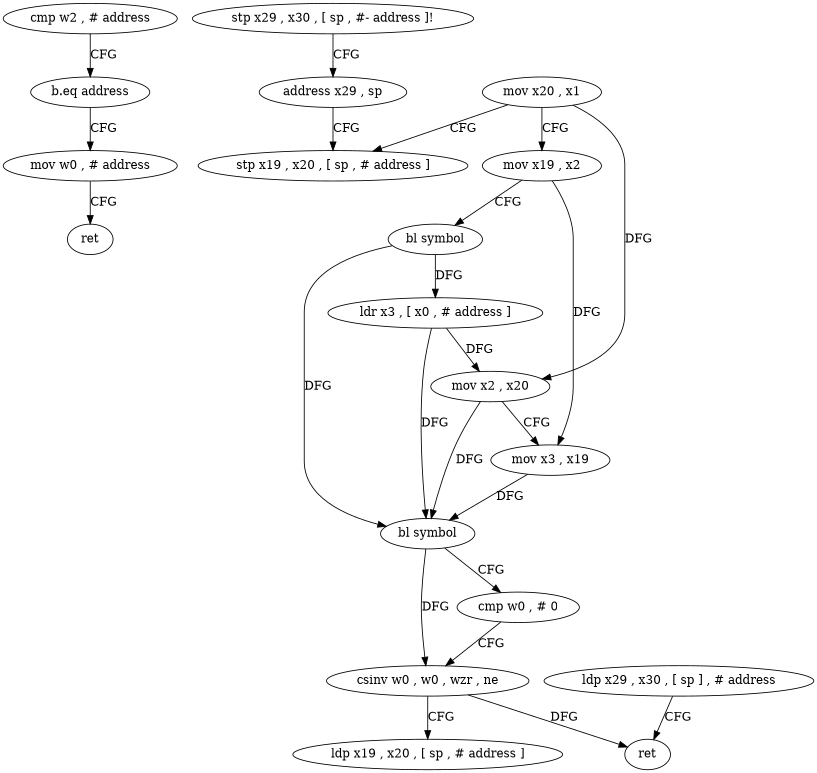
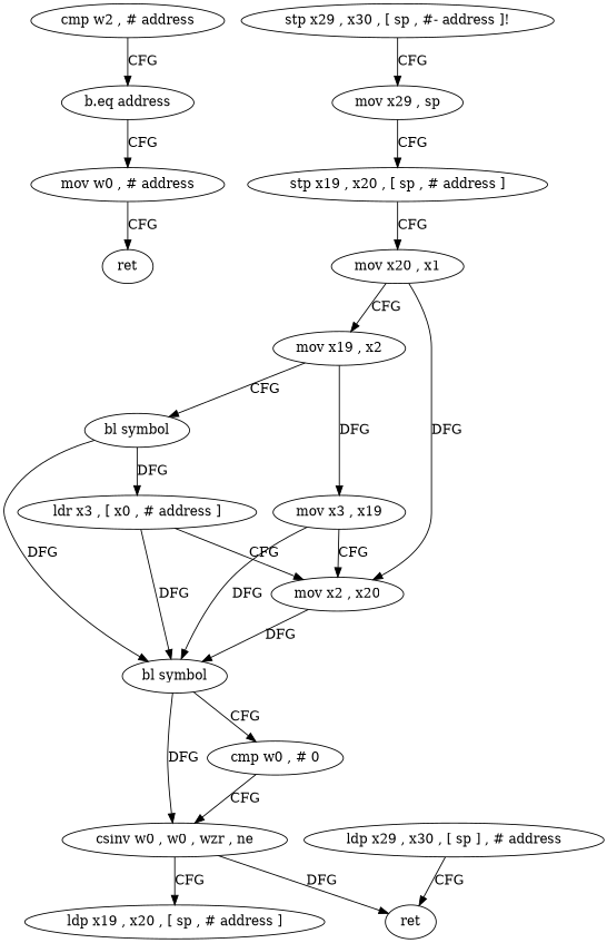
  digraph {
    n1 [label="cmp w2 , # address"]
    n2 [label="b.eq address"]
    n3 [label="mov w0 , # address"]
    n4 [label=ret]
    n5 [label="stp x29 , x30 , [ sp , #- address ]!"]
-   n6 [label="address x29 , sp"]
+   n6 [label="mov x29 , sp"]
    n7 [label="stp x19 , x20 , [ sp , # address ]"]
    n8 [label="mov x20 , x1"]
    n9 [label="mov x19 , x2"]
    n10 [label="mov x2 , x20"]
    n11 [label="bl symbol"]
    n12 [label="mov x3 , x19"]
    n13 [label="bl symbol"]
    n14 [label="ldr x3 , [ x0 , # address ]"]
    n15 [label="cmp w0 , # 0"]
    n16 [label="csinv w0 , w0 , wzr , ne"]
    n17 [label="ldp x19 , x20 , [ sp , # address ]"]
    n18 [label=ret]
    n19 [label="ldp x29 , x30 , [ sp ] , # address"]
    n1 -> n2 [label=CFG]
    n2 -> n3 [label=CFG]
    n3 -> n4 [label=CFG]
    n5 -> n6 [label=CFG]
    n6 -> n7 [label=CFG]
-   n8 -> n7 [label=CFG]
+   n7 -> n8 [label=CFG]
    n8 -> n9 [label=CFG]
    n8 -> n10 [label=DFG]
    n9 -> n11 [label=CFG]
    n9 -> n12 [label=DFG]
-   n10 -> n12 [label=CFG]
+   n12 -> n10 [label=CFG]
    n10 -> n13 [label=DFG]
    n11 -> n13 [label=DFG]
    n11 -> n14 [label=DFG]
    n12 -> n13 [label=DFG]
    n13 -> n15 [label=CFG]
    n13 -> n16 [label=DFG]
-   n14 -> n10 [label=DFG]
+   n14 -> n10 [label=CFG]
    n14 -> n13 [label=DFG]
    n15 -> n16 [label=CFG]
    n16 -> n17 [label=CFG]
    n16 -> n18 [label=DFG]
    n19 -> n18 [label=CFG]
  }
